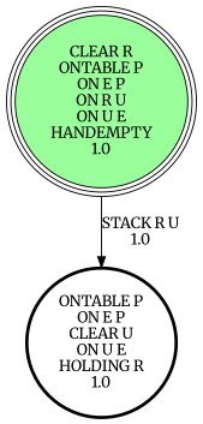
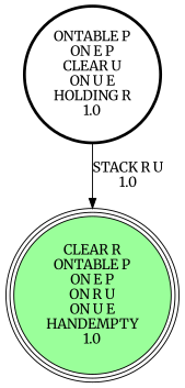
  digraph {
    fontname=Merriweather
    node [shape=circle fontname=Merriweather]
    "ONTABLE P\nON E P\nCLEAR U\nON U E\nHOLDING R\n1.0\n" [penwidth=3]
    "CLEAR R\nONTABLE P\nON E P\nON R U\nON U E\nHANDEMPTY\n1.0\n" [fillcolor=palegreen1 peripheries=3 style=filled]
-   "CLEAR R\nONTABLE P\nON E P\nON R U\nON U E\nHANDEMPTY\n1.0\n" -> "ONTABLE P\nON E P\nCLEAR U\nON U E\nHOLDING R\n1.0\n" [label="STACK R U\n1.0\n" fontname=Merriweather]
+   "ONTABLE P\nON E P\nCLEAR U\nON U E\nHOLDING R\n1.0\n" -> "CLEAR R\nONTABLE P\nON E P\nON R U\nON U E\nHANDEMPTY\n1.0\n" [label="STACK R U\n1.0\n" fontname=Merriweather]
  }
